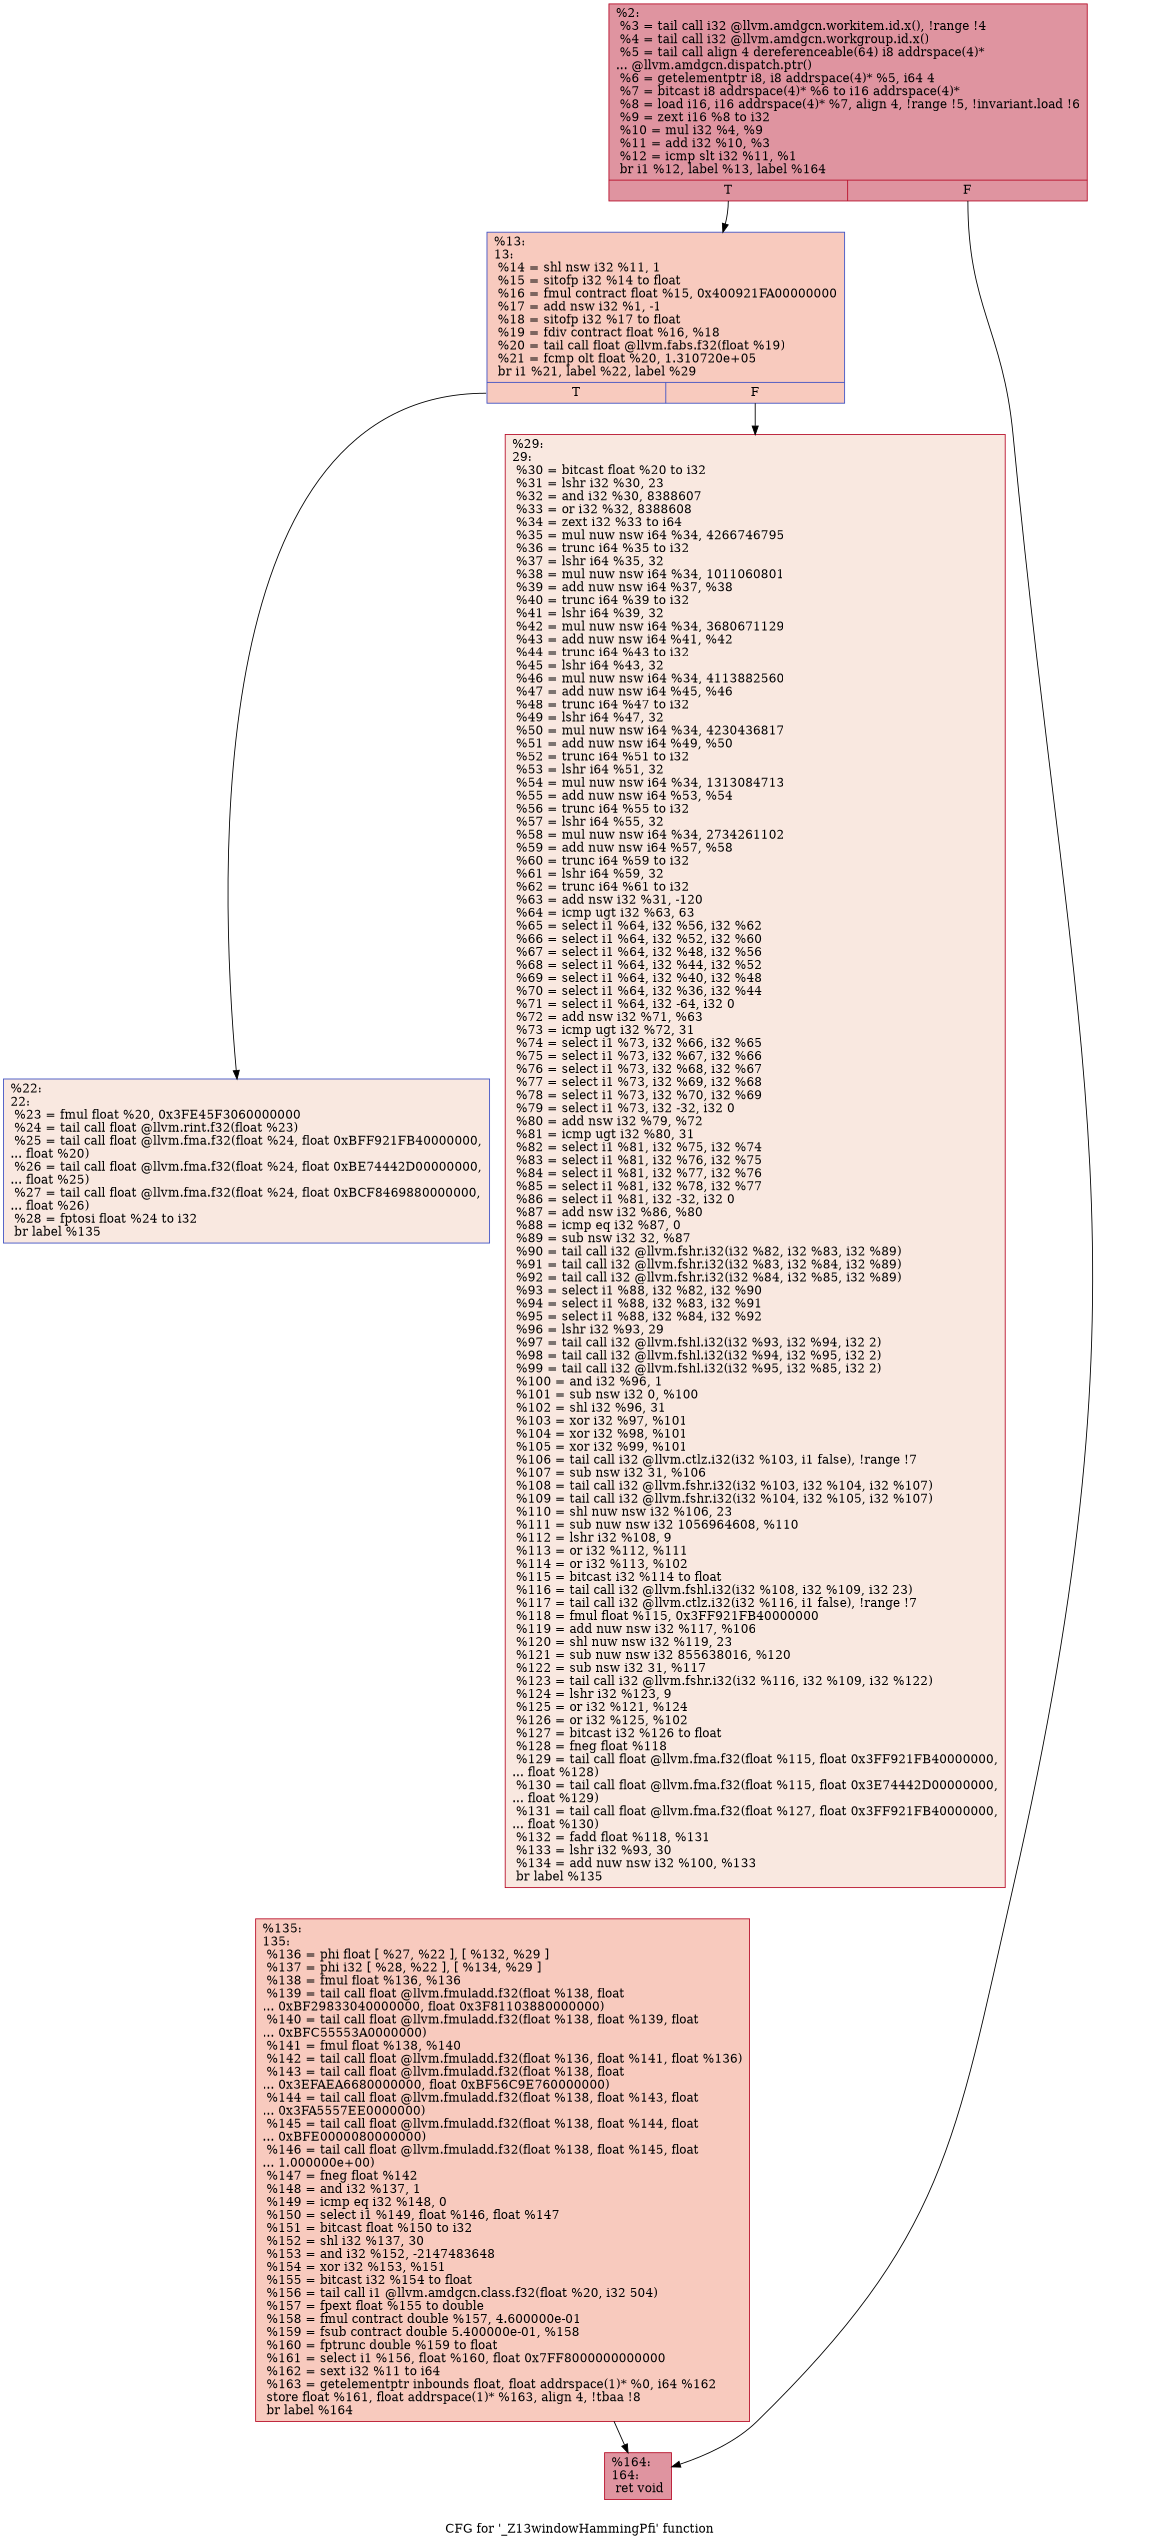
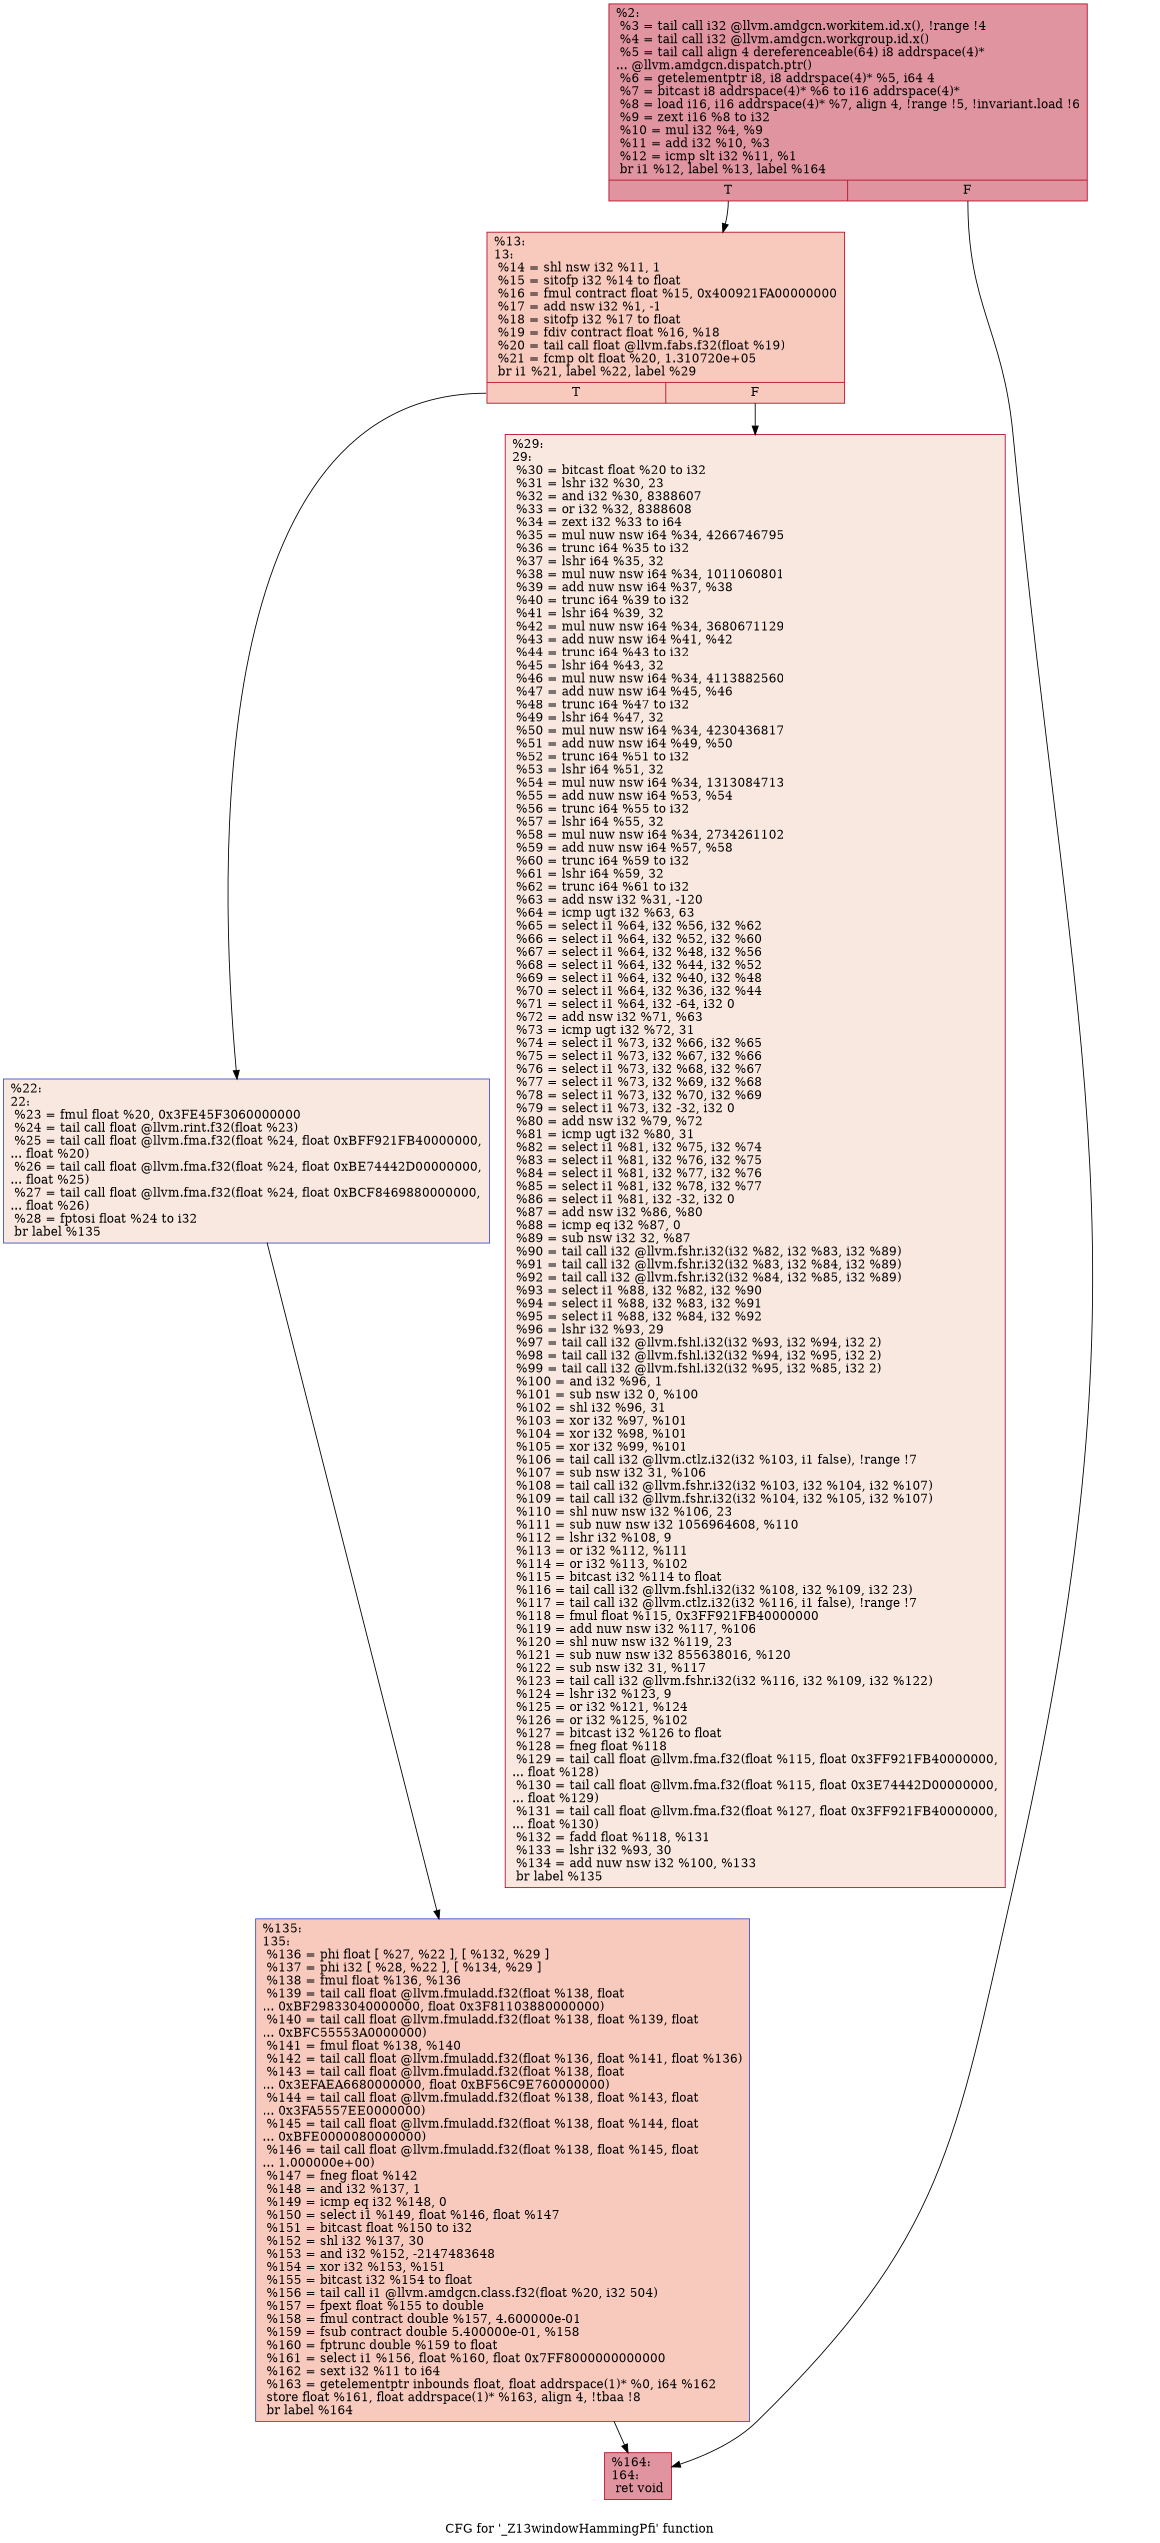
  digraph {
    label="CFG for '_Z13windowHammingPfi' function"
    node [color="#b70d28ff" fillcolor="#b70d2870" shape=record style=filled]
    n1 [label="{%2:\l  %3 = tail call i32 @llvm.amdgcn.workitem.id.x(), !range !4\l  %4 = tail call i32 @llvm.amdgcn.workgroup.id.x()\l  %5 = tail call align 4 dereferenceable(64) i8 addrspace(4)*\l... @llvm.amdgcn.dispatch.ptr()\l  %6 = getelementptr i8, i8 addrspace(4)* %5, i64 4\l  %7 = bitcast i8 addrspace(4)* %6 to i16 addrspace(4)*\l  %8 = load i16, i16 addrspace(4)* %7, align 4, !range !5, !invariant.load !6\l  %9 = zext i16 %8 to i32\l  %10 = mul i32 %4, %9\l  %11 = add i32 %10, %3\l  %12 = icmp slt i32 %11, %1\l  br i1 %12, label %13, label %164\l|{<s0>T|<s1>F}}"]
-   n2 [color="#3d50c3ff" fillcolor="#ef886b70" label="{%13:\l13:                                               \l  %14 = shl nsw i32 %11, 1\l  %15 = sitofp i32 %14 to float\l  %16 = fmul contract float %15, 0x400921FA00000000\l  %17 = add nsw i32 %1, -1\l  %18 = sitofp i32 %17 to float\l  %19 = fdiv contract float %16, %18\l  %20 = tail call float @llvm.fabs.f32(float %19)\l  %21 = fcmp olt float %20, 1.310720e+05\l  br i1 %21, label %22, label %29\l|{<s0>T|<s1>F}}"]
+   n2 [fillcolor="#ef886b70" label="{%13:\l13:                                               \l  %14 = shl nsw i32 %11, 1\l  %15 = sitofp i32 %14 to float\l  %16 = fmul contract float %15, 0x400921FA00000000\l  %17 = add nsw i32 %1, -1\l  %18 = sitofp i32 %17 to float\l  %19 = fdiv contract float %16, %18\l  %20 = tail call float @llvm.fabs.f32(float %19)\l  %21 = fcmp olt float %20, 1.310720e+05\l  br i1 %21, label %22, label %29\l|{<s0>T|<s1>F}}"]
    n3 [label="{%164:\l164:                                              \l  ret void\l}"]
    n4 [color="#3d50c3ff" fillcolor="#f1ccb870" label="{%22:\l22:                                               \l  %23 = fmul float %20, 0x3FE45F3060000000\l  %24 = tail call float @llvm.rint.f32(float %23)\l  %25 = tail call float @llvm.fma.f32(float %24, float 0xBFF921FB40000000,\l... float %20)\l  %26 = tail call float @llvm.fma.f32(float %24, float 0xBE74442D00000000,\l... float %25)\l  %27 = tail call float @llvm.fma.f32(float %24, float 0xBCF8469880000000,\l... float %26)\l  %28 = fptosi float %24 to i32\l  br label %135\l}"]
    n5 [fillcolor="#f1ccb870" label="{%29:\l29:                                               \l  %30 = bitcast float %20 to i32\l  %31 = lshr i32 %30, 23\l  %32 = and i32 %30, 8388607\l  %33 = or i32 %32, 8388608\l  %34 = zext i32 %33 to i64\l  %35 = mul nuw nsw i64 %34, 4266746795\l  %36 = trunc i64 %35 to i32\l  %37 = lshr i64 %35, 32\l  %38 = mul nuw nsw i64 %34, 1011060801\l  %39 = add nuw nsw i64 %37, %38\l  %40 = trunc i64 %39 to i32\l  %41 = lshr i64 %39, 32\l  %42 = mul nuw nsw i64 %34, 3680671129\l  %43 = add nuw nsw i64 %41, %42\l  %44 = trunc i64 %43 to i32\l  %45 = lshr i64 %43, 32\l  %46 = mul nuw nsw i64 %34, 4113882560\l  %47 = add nuw nsw i64 %45, %46\l  %48 = trunc i64 %47 to i32\l  %49 = lshr i64 %47, 32\l  %50 = mul nuw nsw i64 %34, 4230436817\l  %51 = add nuw nsw i64 %49, %50\l  %52 = trunc i64 %51 to i32\l  %53 = lshr i64 %51, 32\l  %54 = mul nuw nsw i64 %34, 1313084713\l  %55 = add nuw nsw i64 %53, %54\l  %56 = trunc i64 %55 to i32\l  %57 = lshr i64 %55, 32\l  %58 = mul nuw nsw i64 %34, 2734261102\l  %59 = add nuw nsw i64 %57, %58\l  %60 = trunc i64 %59 to i32\l  %61 = lshr i64 %59, 32\l  %62 = trunc i64 %61 to i32\l  %63 = add nsw i32 %31, -120\l  %64 = icmp ugt i32 %63, 63\l  %65 = select i1 %64, i32 %56, i32 %62\l  %66 = select i1 %64, i32 %52, i32 %60\l  %67 = select i1 %64, i32 %48, i32 %56\l  %68 = select i1 %64, i32 %44, i32 %52\l  %69 = select i1 %64, i32 %40, i32 %48\l  %70 = select i1 %64, i32 %36, i32 %44\l  %71 = select i1 %64, i32 -64, i32 0\l  %72 = add nsw i32 %71, %63\l  %73 = icmp ugt i32 %72, 31\l  %74 = select i1 %73, i32 %66, i32 %65\l  %75 = select i1 %73, i32 %67, i32 %66\l  %76 = select i1 %73, i32 %68, i32 %67\l  %77 = select i1 %73, i32 %69, i32 %68\l  %78 = select i1 %73, i32 %70, i32 %69\l  %79 = select i1 %73, i32 -32, i32 0\l  %80 = add nsw i32 %79, %72\l  %81 = icmp ugt i32 %80, 31\l  %82 = select i1 %81, i32 %75, i32 %74\l  %83 = select i1 %81, i32 %76, i32 %75\l  %84 = select i1 %81, i32 %77, i32 %76\l  %85 = select i1 %81, i32 %78, i32 %77\l  %86 = select i1 %81, i32 -32, i32 0\l  %87 = add nsw i32 %86, %80\l  %88 = icmp eq i32 %87, 0\l  %89 = sub nsw i32 32, %87\l  %90 = tail call i32 @llvm.fshr.i32(i32 %82, i32 %83, i32 %89)\l  %91 = tail call i32 @llvm.fshr.i32(i32 %83, i32 %84, i32 %89)\l  %92 = tail call i32 @llvm.fshr.i32(i32 %84, i32 %85, i32 %89)\l  %93 = select i1 %88, i32 %82, i32 %90\l  %94 = select i1 %88, i32 %83, i32 %91\l  %95 = select i1 %88, i32 %84, i32 %92\l  %96 = lshr i32 %93, 29\l  %97 = tail call i32 @llvm.fshl.i32(i32 %93, i32 %94, i32 2)\l  %98 = tail call i32 @llvm.fshl.i32(i32 %94, i32 %95, i32 2)\l  %99 = tail call i32 @llvm.fshl.i32(i32 %95, i32 %85, i32 2)\l  %100 = and i32 %96, 1\l  %101 = sub nsw i32 0, %100\l  %102 = shl i32 %96, 31\l  %103 = xor i32 %97, %101\l  %104 = xor i32 %98, %101\l  %105 = xor i32 %99, %101\l  %106 = tail call i32 @llvm.ctlz.i32(i32 %103, i1 false), !range !7\l  %107 = sub nsw i32 31, %106\l  %108 = tail call i32 @llvm.fshr.i32(i32 %103, i32 %104, i32 %107)\l  %109 = tail call i32 @llvm.fshr.i32(i32 %104, i32 %105, i32 %107)\l  %110 = shl nuw nsw i32 %106, 23\l  %111 = sub nuw nsw i32 1056964608, %110\l  %112 = lshr i32 %108, 9\l  %113 = or i32 %112, %111\l  %114 = or i32 %113, %102\l  %115 = bitcast i32 %114 to float\l  %116 = tail call i32 @llvm.fshl.i32(i32 %108, i32 %109, i32 23)\l  %117 = tail call i32 @llvm.ctlz.i32(i32 %116, i1 false), !range !7\l  %118 = fmul float %115, 0x3FF921FB40000000\l  %119 = add nuw nsw i32 %117, %106\l  %120 = shl nuw nsw i32 %119, 23\l  %121 = sub nuw nsw i32 855638016, %120\l  %122 = sub nsw i32 31, %117\l  %123 = tail call i32 @llvm.fshr.i32(i32 %116, i32 %109, i32 %122)\l  %124 = lshr i32 %123, 9\l  %125 = or i32 %121, %124\l  %126 = or i32 %125, %102\l  %127 = bitcast i32 %126 to float\l  %128 = fneg float %118\l  %129 = tail call float @llvm.fma.f32(float %115, float 0x3FF921FB40000000,\l... float %128)\l  %130 = tail call float @llvm.fma.f32(float %115, float 0x3E74442D00000000,\l... float %129)\l  %131 = tail call float @llvm.fma.f32(float %127, float 0x3FF921FB40000000,\l... float %130)\l  %132 = fadd float %118, %131\l  %133 = lshr i32 %93, 30\l  %134 = add nuw nsw i32 %100, %133\l  br label %135\l}"]
-   n6 [fillcolor="#ef886b70" label="{%135:\l135:                                              \l  %136 = phi float [ %27, %22 ], [ %132, %29 ]\l  %137 = phi i32 [ %28, %22 ], [ %134, %29 ]\l  %138 = fmul float %136, %136\l  %139 = tail call float @llvm.fmuladd.f32(float %138, float\l... 0xBF29833040000000, float 0x3F81103880000000)\l  %140 = tail call float @llvm.fmuladd.f32(float %138, float %139, float\l... 0xBFC55553A0000000)\l  %141 = fmul float %138, %140\l  %142 = tail call float @llvm.fmuladd.f32(float %136, float %141, float %136)\l  %143 = tail call float @llvm.fmuladd.f32(float %138, float\l... 0x3EFAEA6680000000, float 0xBF56C9E760000000)\l  %144 = tail call float @llvm.fmuladd.f32(float %138, float %143, float\l... 0x3FA5557EE0000000)\l  %145 = tail call float @llvm.fmuladd.f32(float %138, float %144, float\l... 0xBFE0000080000000)\l  %146 = tail call float @llvm.fmuladd.f32(float %138, float %145, float\l... 1.000000e+00)\l  %147 = fneg float %142\l  %148 = and i32 %137, 1\l  %149 = icmp eq i32 %148, 0\l  %150 = select i1 %149, float %146, float %147\l  %151 = bitcast float %150 to i32\l  %152 = shl i32 %137, 30\l  %153 = and i32 %152, -2147483648\l  %154 = xor i32 %153, %151\l  %155 = bitcast i32 %154 to float\l  %156 = tail call i1 @llvm.amdgcn.class.f32(float %20, i32 504)\l  %157 = fpext float %155 to double\l  %158 = fmul contract double %157, 4.600000e-01\l  %159 = fsub contract double 5.400000e-01, %158\l  %160 = fptrunc double %159 to float\l  %161 = select i1 %156, float %160, float 0x7FF8000000000000\l  %162 = sext i32 %11 to i64\l  %163 = getelementptr inbounds float, float addrspace(1)* %0, i64 %162\l  store float %161, float addrspace(1)* %163, align 4, !tbaa !8\l  br label %164\l}"]
+   n6 [color="#3d50c3ff" fillcolor="#ef886b70" label="{%135:\l135:                                              \l  %136 = phi float [ %27, %22 ], [ %132, %29 ]\l  %137 = phi i32 [ %28, %22 ], [ %134, %29 ]\l  %138 = fmul float %136, %136\l  %139 = tail call float @llvm.fmuladd.f32(float %138, float\l... 0xBF29833040000000, float 0x3F81103880000000)\l  %140 = tail call float @llvm.fmuladd.f32(float %138, float %139, float\l... 0xBFC55553A0000000)\l  %141 = fmul float %138, %140\l  %142 = tail call float @llvm.fmuladd.f32(float %136, float %141, float %136)\l  %143 = tail call float @llvm.fmuladd.f32(float %138, float\l... 0x3EFAEA6680000000, float 0xBF56C9E760000000)\l  %144 = tail call float @llvm.fmuladd.f32(float %138, float %143, float\l... 0x3FA5557EE0000000)\l  %145 = tail call float @llvm.fmuladd.f32(float %138, float %144, float\l... 0xBFE0000080000000)\l  %146 = tail call float @llvm.fmuladd.f32(float %138, float %145, float\l... 1.000000e+00)\l  %147 = fneg float %142\l  %148 = and i32 %137, 1\l  %149 = icmp eq i32 %148, 0\l  %150 = select i1 %149, float %146, float %147\l  %151 = bitcast float %150 to i32\l  %152 = shl i32 %137, 30\l  %153 = and i32 %152, -2147483648\l  %154 = xor i32 %153, %151\l  %155 = bitcast i32 %154 to float\l  %156 = tail call i1 @llvm.amdgcn.class.f32(float %20, i32 504)\l  %157 = fpext float %155 to double\l  %158 = fmul contract double %157, 4.600000e-01\l  %159 = fsub contract double 5.400000e-01, %158\l  %160 = fptrunc double %159 to float\l  %161 = select i1 %156, float %160, float 0x7FF8000000000000\l  %162 = sext i32 %11 to i64\l  %163 = getelementptr inbounds float, float addrspace(1)* %0, i64 %162\l  store float %161, float addrspace(1)* %163, align 4, !tbaa !8\l  br label %164\l}"]
    n1 -> n2 [tailport=s0]
    n1 -> n3 [tailport=s1]
    n2 -> n4 [tailport=s0]
    n2 -> n5 [tailport=s1]
+   n4 -> n6
    n6 -> n3
  }
